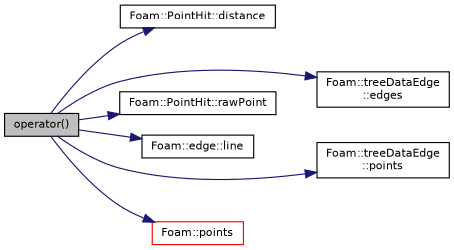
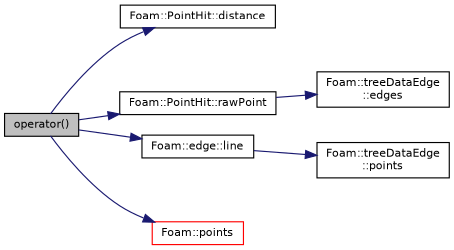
  digraph {
    rankdir=LR
    node [color=black fontname=Helvetica fontsize=10 shape=record]
    edge [color=midnightblue fontname=Helvetica fontsize=10 labelfontname=Helvetica labelfontsize=10 style=solid]
    n1 [fillcolor=grey75 fontcolor=black height=0.2 label="operator()" style=filled width=0.4]
    n2 [height=0.2 label="Foam::PointHit::distance" width=0.4]
    n3 [height=0.2 label="Foam::treeDataEdge\l::edges" width=0.4]
    n4 [height=0.2 label="Foam::edge::line" width=0.4]
    n5 [height=0.2 label="Foam::treeDataEdge\l::points" width=0.4]
    n6 [height=0.2 label="Foam::PointHit::rawPoint" width=0.4]
    n7 [color=red height=0.2 label="Foam::points" width=0.4]
    n1 -> n2
-   n1 -> n3
+   n6 -> n3
    n1 -> n4
-   n1 -> n5
+   n4 -> n5
    n1 -> n6
    n1 -> n7
  }
